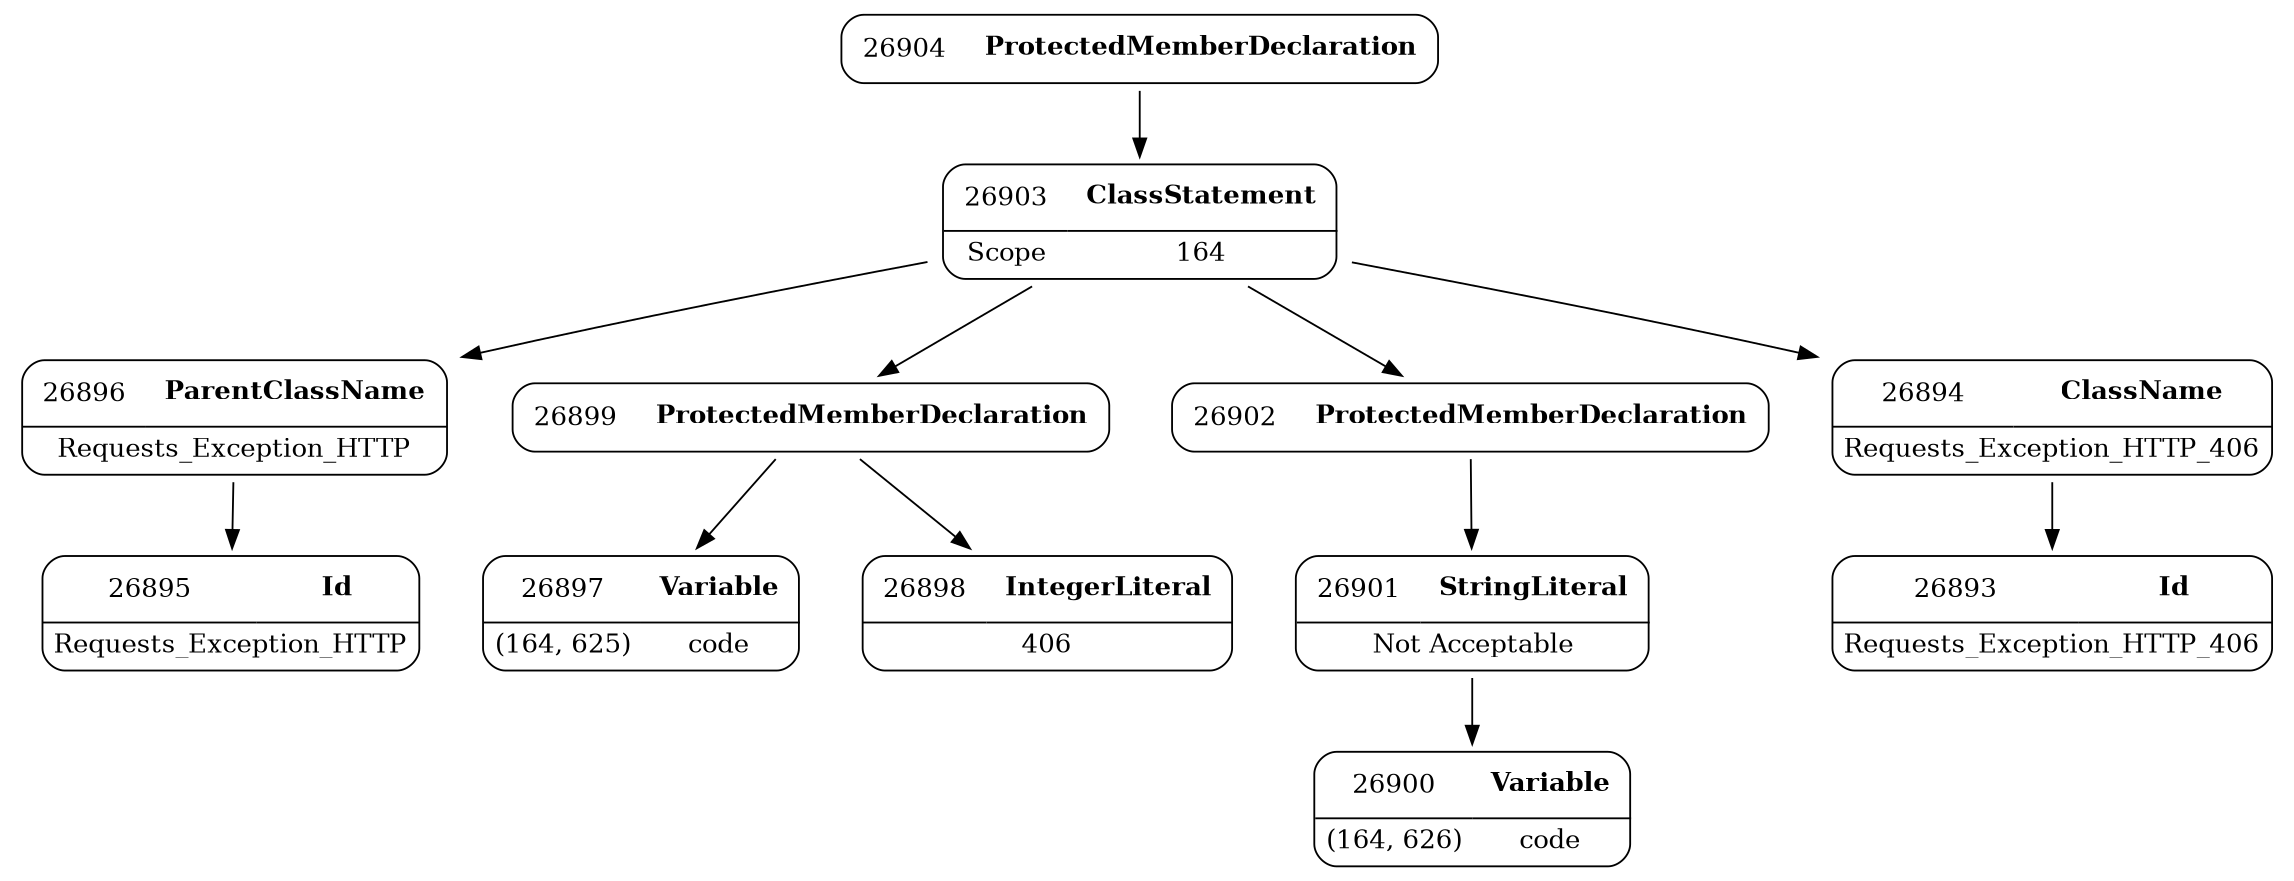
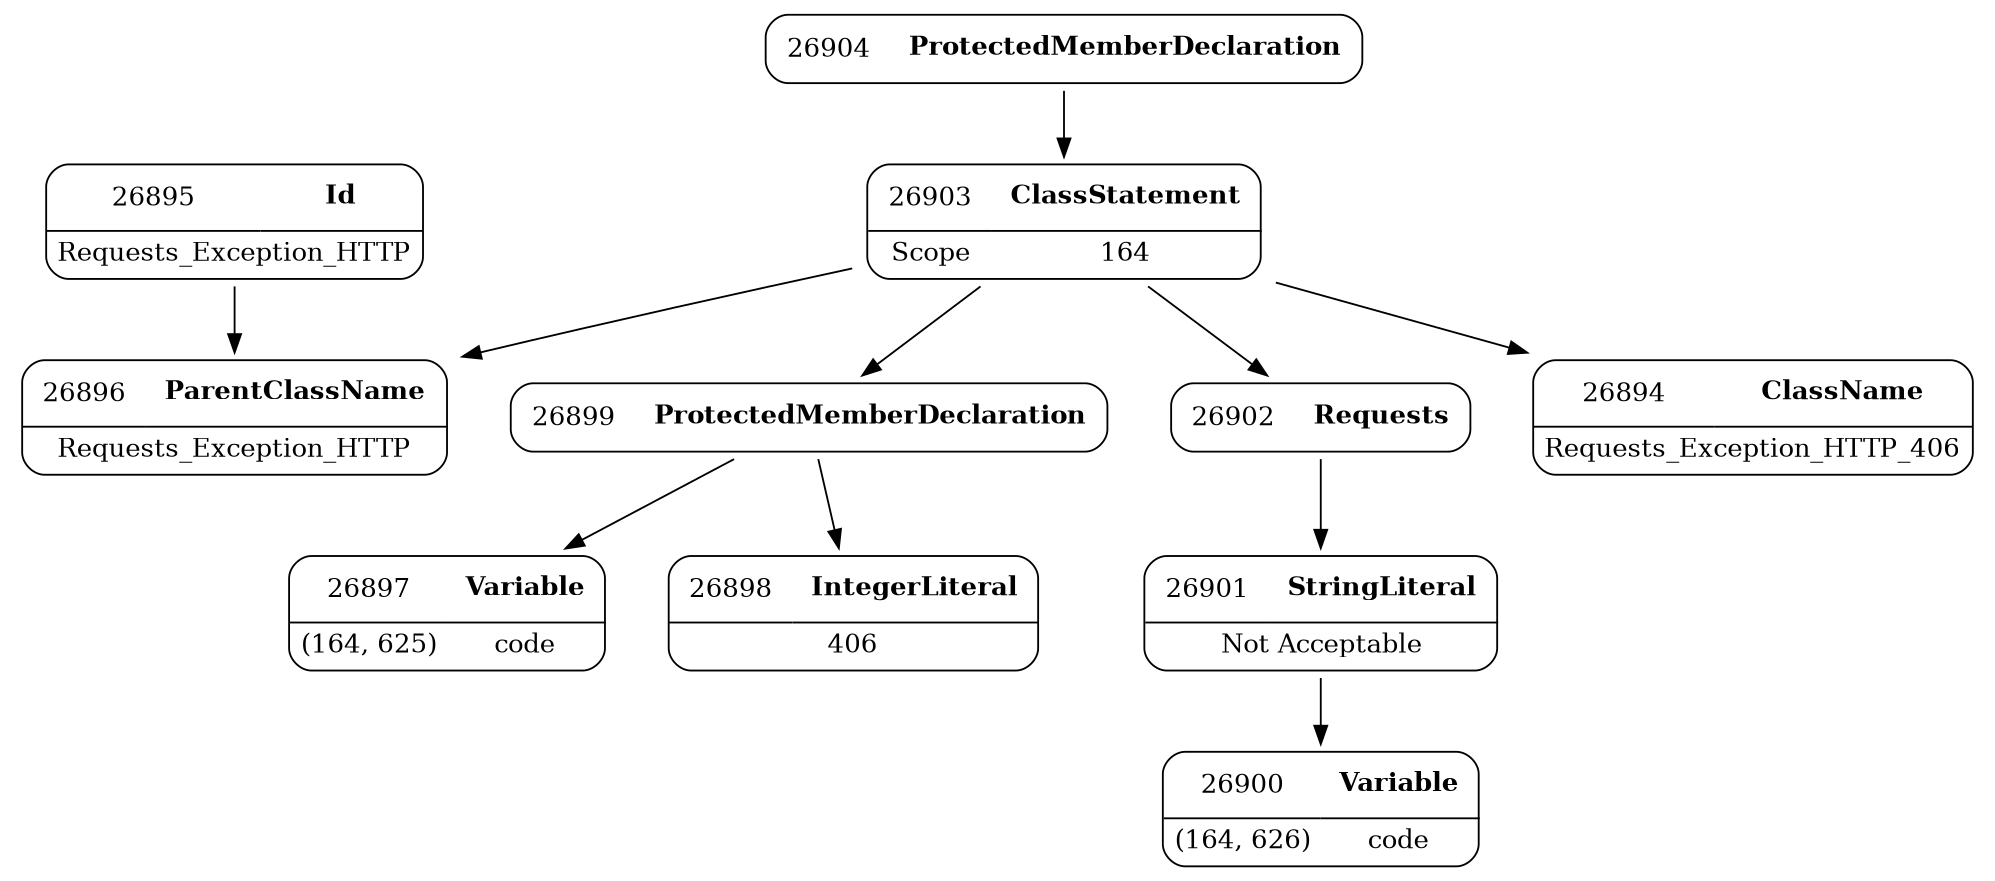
  digraph {
    node [shape=none]
    edge [weight=2]
    n1 [label=<<TABLE border='1' cellspacing='0' cellpadding='10' style='rounded' ><TR><TD border='0'>26896</TD><TD border='0'><B>ParentClassName</B></TD></TR><HR/><TR><TD border='0' cellpadding='5' colspan='2'>Requests_Exception_HTTP</TD></TR></TABLE>>]
    n2 [label=<<TABLE border='1' cellspacing='0' cellpadding='10' style='rounded' ><TR><TD border='0'>26895</TD><TD border='0'><B>Id</B></TD></TR><HR/><TR><TD border='0' cellpadding='5' colspan='2'>Requests_Exception_HTTP</TD></TR></TABLE>>]
    n3 [label=<<TABLE border='1' cellspacing='0' cellpadding='10' style='rounded' ><TR><TD border='0'>26897</TD><TD border='0'><B>Variable</B></TD></TR><HR/><TR><TD border='0' cellpadding='5'>(164, 625)</TD><TD border='0' cellpadding='5'>code</TD></TR></TABLE>>]
    n4 [label=<<TABLE border='1' cellspacing='0' cellpadding='10' style='rounded' ><TR><TD border='0'>26898</TD><TD border='0'><B>IntegerLiteral</B></TD></TR><HR/><TR><TD border='0' cellpadding='5' colspan='2'>406</TD></TR></TABLE>>]
    n5 [label=<<TABLE border='1' cellspacing='0' cellpadding='10' style='rounded' ><TR><TD border='0'>26899</TD><TD border='0'><B>ProtectedMemberDeclaration</B></TD></TR></TABLE>>]
    n6 [label=<<TABLE border='1' cellspacing='0' cellpadding='10' style='rounded' ><TR><TD border='0'>26900</TD><TD border='0'><B>Variable</B></TD></TR><HR/><TR><TD border='0' cellpadding='5'>(164, 626)</TD><TD border='0' cellpadding='5'>code</TD></TR></TABLE>>]
    n7 [label=<<TABLE border='1' cellspacing='0' cellpadding='10' style='rounded' ><TR><TD border='0'>26901</TD><TD border='0'><B>StringLiteral</B></TD></TR><HR/><TR><TD border='0' cellpadding='5' colspan='2'>Not Acceptable</TD></TR></TABLE>>]
-   n8 [label=<<TABLE border='1' cellspacing='0' cellpadding='10' style='rounded' ><TR><TD border='0'>26902</TD><TD border='0'><B>ProtectedMemberDeclaration</B></TD></TR></TABLE>>]
+   n8 [label=<<TABLE border='1' cellspacing='0' cellpadding='10' style='rounded' ><TR><TD border='0'>26902</TD><TD border='0'><B>Requests</B></TD></TR></TABLE>>]
    n9 [label=<<TABLE border='1' cellspacing='0' cellpadding='10' style='rounded' ><TR><TD border='0'>26903</TD><TD border='0'><B>ClassStatement</B></TD></TR><HR/><TR><TD border='0' cellpadding='5'>Scope</TD><TD border='0' cellpadding='5'>164</TD></TR></TABLE>>]
    n10 [label=<<TABLE border='1' cellspacing='0' cellpadding='10' style='rounded' ><TR><TD border='0'>26894</TD><TD border='0'><B>ClassName</B></TD></TR><HR/><TR><TD border='0' cellpadding='5' colspan='2'>Requests_Exception_HTTP_406</TD></TR></TABLE>>]
-   n11 [label=<<TABLE border='1' cellspacing='0' cellpadding='10' style='rounded' ><TR><TD border='0'>26893</TD><TD border='0'><B>Id</B></TD></TR><HR/><TR><TD border='0' cellpadding='5' colspan='2'>Requests_Exception_HTTP_406</TD></TR></TABLE>>]
    n12 [label=<<TABLE border='1' cellspacing='0' cellpadding='10' style='rounded' ><TR><TD border='0'>26904</TD><TD border='0'><B>ProtectedMemberDeclaration</B></TD></TR></TABLE>>]
-   n1 -> n2
+   n2 -> n1
    n5 -> n3
    n5 -> n4
    n7 -> n6
    n8 -> n7
    n9 -> n1
    n9 -> n5
    n9 -> n8
    n9 -> n10
-   n10 -> n11
    n12 -> n9
  }
